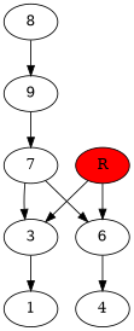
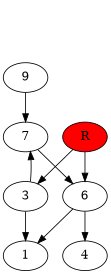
  digraph {
-   8
    9
    3
    1
    6
    4
    7
    R [fillcolor="#ff0000" style=filled]
-   8 -> 9
    9 -> 7
    3 -> 1
+   6 -> 1
    6 -> 4
-   7 -> 3
+   3 -> 7
    7 -> 6
    R -> 3
    R -> 6
  }
